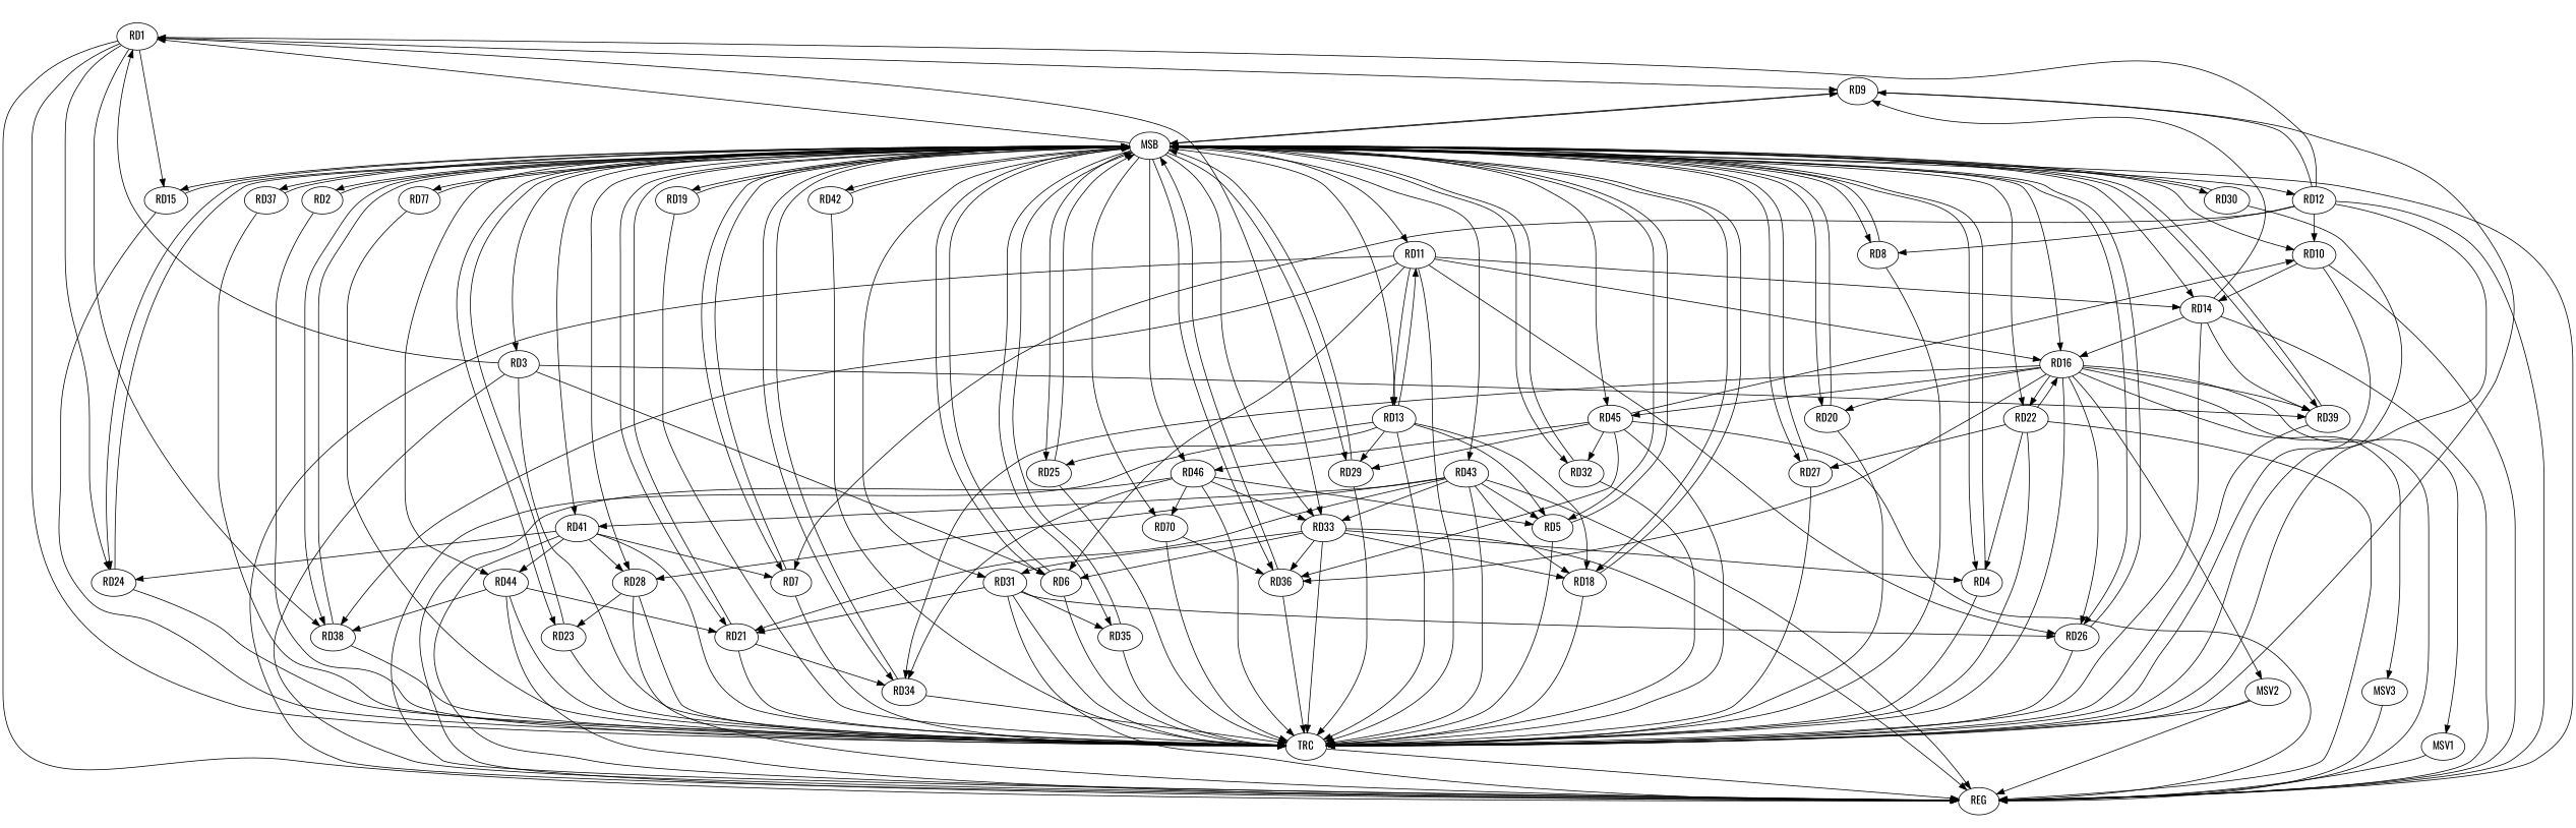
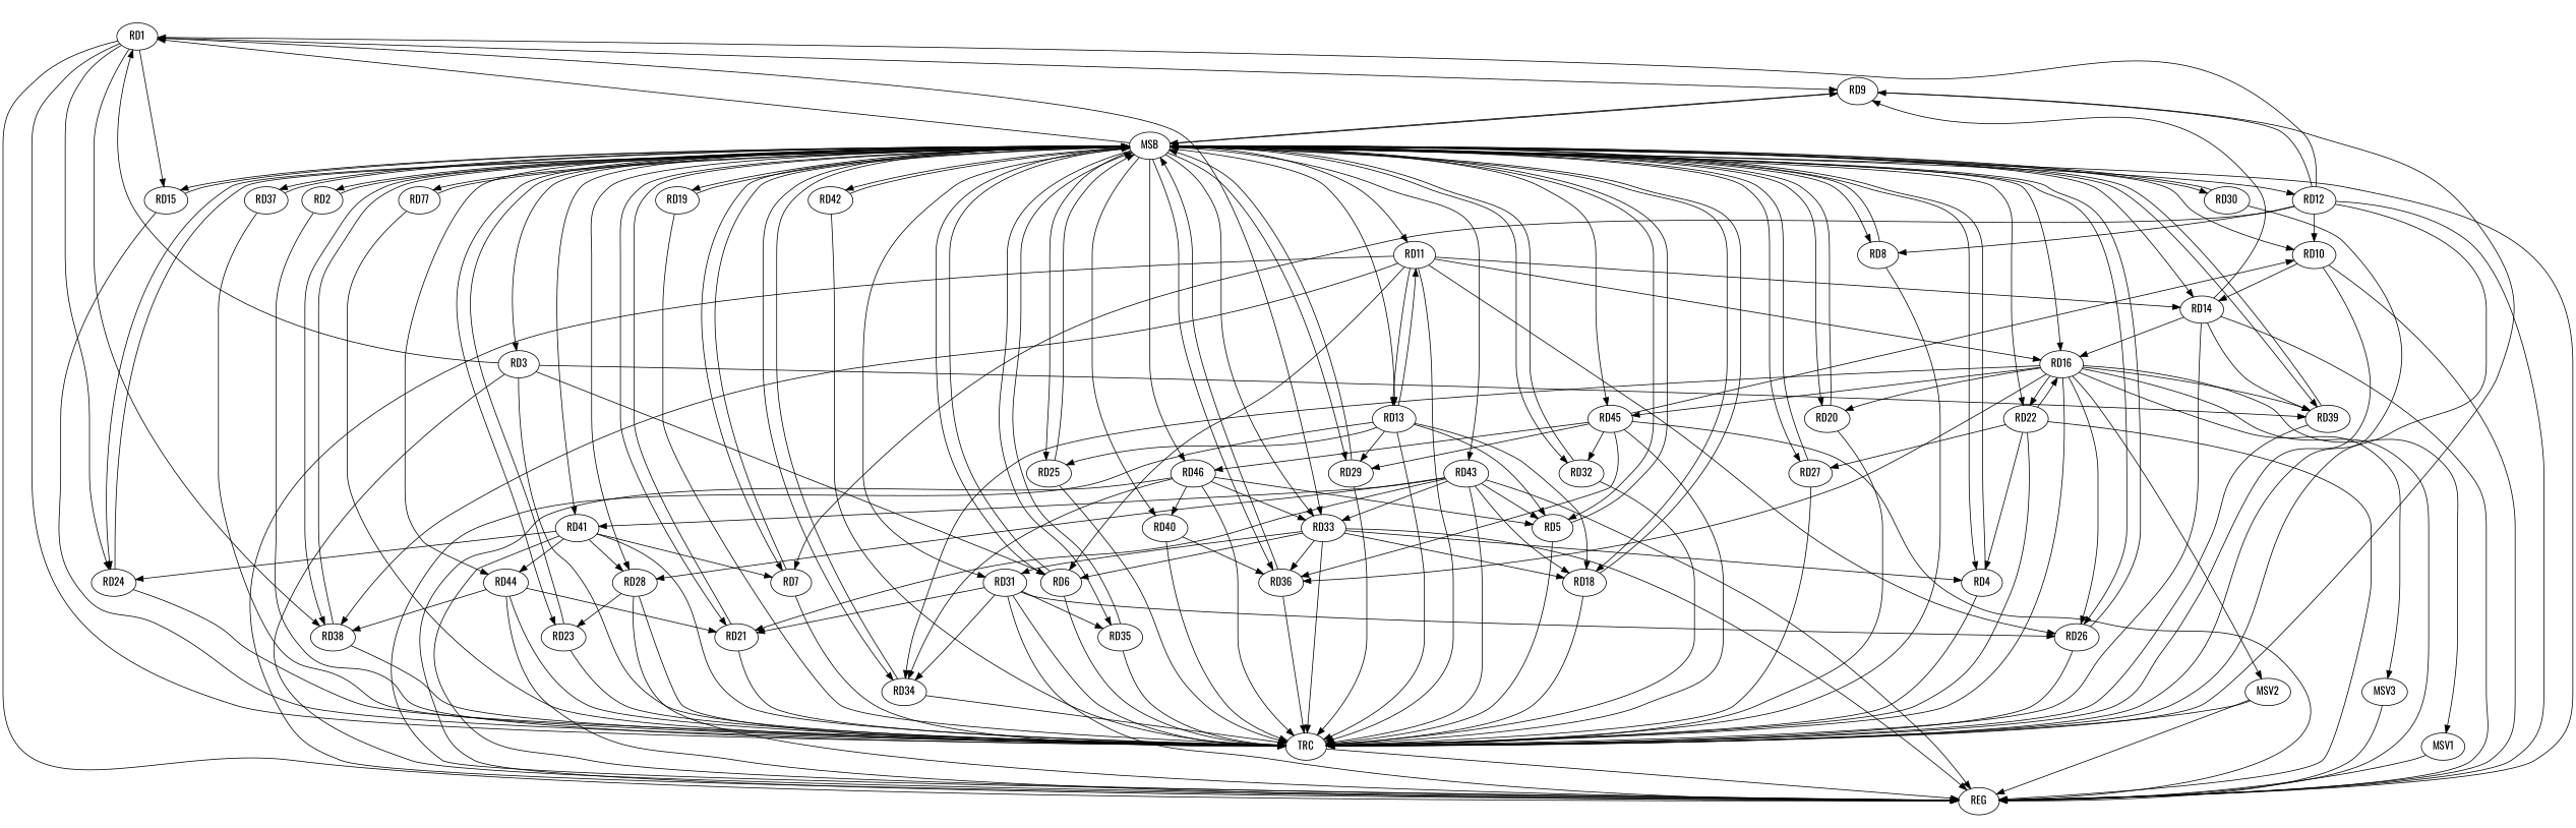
  strict digraph {
    fontname=Oswald
    node [fontname=Oswald]
    edge [fontname=Oswald]
    n1 [label=RD1]
    n2 [label=RD9]
    n3 [label=RD15]
    n4 [label=RD24]
    n5 [label=RD33]
    n6 [label=RD38]
    n7 [label=REG]
    n8 [label=TRC]
    n9 [label=MSB]
    n10 [label=RD6]
    n11 [label=RD4]
    n12 [label=RD18]
    n13 [label=RD36]
    n14 [label=RD31]
    n15 [label=RD2]
    n16 [label=RD3]
    n17 [label=RD39]
    n18 [label=RD5]
    n19 [label=RD7]
    n20 [label=RD8]
    n21 [label=RD10]
    n22 [label=RD14]
    n23 [label=RD11]
    n24 [label=RD13]
    n25 [label=RD16]
    n26 [label=RD26]
    n27 [label=RD12]
    n28 [label=RD25]
    n29 [label=RD29]
    n30 [label=RD20]
    n31 [label=RD22]
    n32 [label=RD34]
    n33 [label=RD45]
    n34 [label=RD77]
    n35 [label=RD19]
    n36 [label=RD21]
    n37 [label=RD27]
    n38 [label=RD23]
    n39 [label=RD28]
    n40 [label=RD30]
    n41 [label=RD35]
    n42 [label=RD32]
    n43 [label=RD37]
-   n44 [label=RD70]
+   n44 [label=RD40]
    n45 [label=RD41]
    n46 [label=RD44]
    n47 [label=RD42]
    n48 [label=RD43]
    n49 [label=RD46]
    n50 [label=MSV1]
    n51 [label=MSV2]
    n52 [label=MSV3]
    n1 -> n2
    n1 -> n3
    n1 -> n4
    n1 -> n5
    n1 -> n6
    n1 -> n7
    n1 -> n8
    n2 -> n8
    n2 -> n9
    n3 -> n8
    n3 -> n9
    n4 -> n8
    n4 -> n9
    n5 -> n7
    n5 -> n8
    n5 -> n10
    n5 -> n11
    n5 -> n12
    n5 -> n13
    n5 -> n14
    n6 -> n8
    n6 -> n9
    n8 -> n7
    n9 -> n1
    n9 -> n2
    n9 -> n3
    n9 -> n4
    n9 -> n5
    n9 -> n6
    n9 -> n7
    n9 -> n10
    n9 -> n11
    n9 -> n12
    n9 -> n13
    n9 -> n14
    n9 -> n15
    n9 -> n16
    n9 -> n17
    n9 -> n18
    n9 -> n19
    n9 -> n20
    n9 -> n21
    n9 -> n22
    n9 -> n23
    n9 -> n24
    n9 -> n25
    n9 -> n26
    n9 -> n27
    n9 -> n28
    n9 -> n29
    n9 -> n30
    n9 -> n31
    n9 -> n32
    n9 -> n33
    n9 -> n34
    n9 -> n35
    n9 -> n36
    n9 -> n37
    n9 -> n38
    n9 -> n39
    n9 -> n40
    n9 -> n41
    n9 -> n42
    n9 -> n43
    n9 -> n44
    n9 -> n45
    n9 -> n46
    n9 -> n47
    n9 -> n48
    n9 -> n49
    n10 -> n8
    n10 -> n9
    n11 -> n8
    n11 -> n9
    n12 -> n8
    n12 -> n9
    n13 -> n8
    n13 -> n9
    n14 -> n7
    n14 -> n8
    n14 -> n26
-   n36 -> n32
+   n14 -> n32
    n14 -> n36
    n14 -> n41
    n15 -> n8
    n15 -> n9
    n16 -> n1
    n16 -> n7
    n16 -> n8
    n16 -> n10
    n16 -> n17
    n17 -> n8
    n17 -> n9
    n18 -> n8
    n18 -> n9
    n19 -> n8
    n19 -> n9
    n20 -> n8
    n20 -> n9
    n21 -> n7
    n21 -> n8
    n21 -> n22
    n22 -> n2
    n22 -> n7
    n22 -> n8
    n22 -> n17
    n22 -> n25
    n23 -> n6
    n23 -> n7
    n23 -> n8
    n23 -> n10
    n23 -> n22
    n23 -> n24
    n23 -> n25
    n23 -> n26
    n24 -> n7
    n24 -> n8
    n24 -> n12
    n24 -> n18
    n24 -> n23
    n24 -> n28
    n24 -> n29
    n25 -> n7
    n25 -> n8
    n25 -> n13
    n25 -> n17
    n25 -> n26
    n25 -> n30
    n25 -> n31
    n25 -> n32
    n25 -> n33
    n25 -> n50
    n25 -> n51
    n25 -> n52
    n26 -> n8
    n26 -> n9
    n27 -> n1
    n27 -> n2
    n27 -> n7
    n27 -> n8
    n27 -> n19
    n27 -> n20
    n27 -> n21
    n28 -> n8
    n28 -> n9
    n29 -> n8
    n29 -> n9
    n30 -> n8
    n30 -> n9
    n31 -> n7
    n31 -> n8
    n31 -> n11
    n31 -> n25
    n31 -> n37
    n32 -> n8
    n32 -> n9
    n33 -> n7
    n33 -> n8
    n33 -> n13
    n33 -> n21
    n33 -> n29
    n33 -> n42
    n33 -> n49
    n34 -> n8
    n34 -> n9
    n35 -> n8
    n35 -> n9
    n36 -> n8
    n36 -> n9
    n37 -> n8
    n37 -> n9
    n38 -> n8
    n38 -> n9
    n39 -> n7
    n39 -> n8
    n39 -> n38
    n40 -> n8
    n40 -> n9
    n41 -> n8
    n41 -> n9
    n42 -> n8
    n42 -> n9
    n43 -> n8
    n43 -> n9
    n44 -> n8
    n44 -> n13
    n45 -> n4
    n45 -> n7
    n45 -> n8
    n45 -> n19
    n45 -> n39
    n45 -> n46
    n46 -> n6
    n46 -> n7
    n46 -> n8
    n46 -> n36
    n47 -> n8
    n47 -> n9
    n48 -> n5
    n48 -> n7
    n48 -> n8
    n48 -> n12
    n48 -> n18
    n48 -> n36
    n48 -> n39
    n48 -> n45
    n49 -> n5
    n49 -> n7
    n49 -> n8
    n49 -> n18
    n49 -> n32
    n49 -> n44
    n50 -> n7
    n51 -> n7
    n51 -> n8
    n52 -> n7
  }
